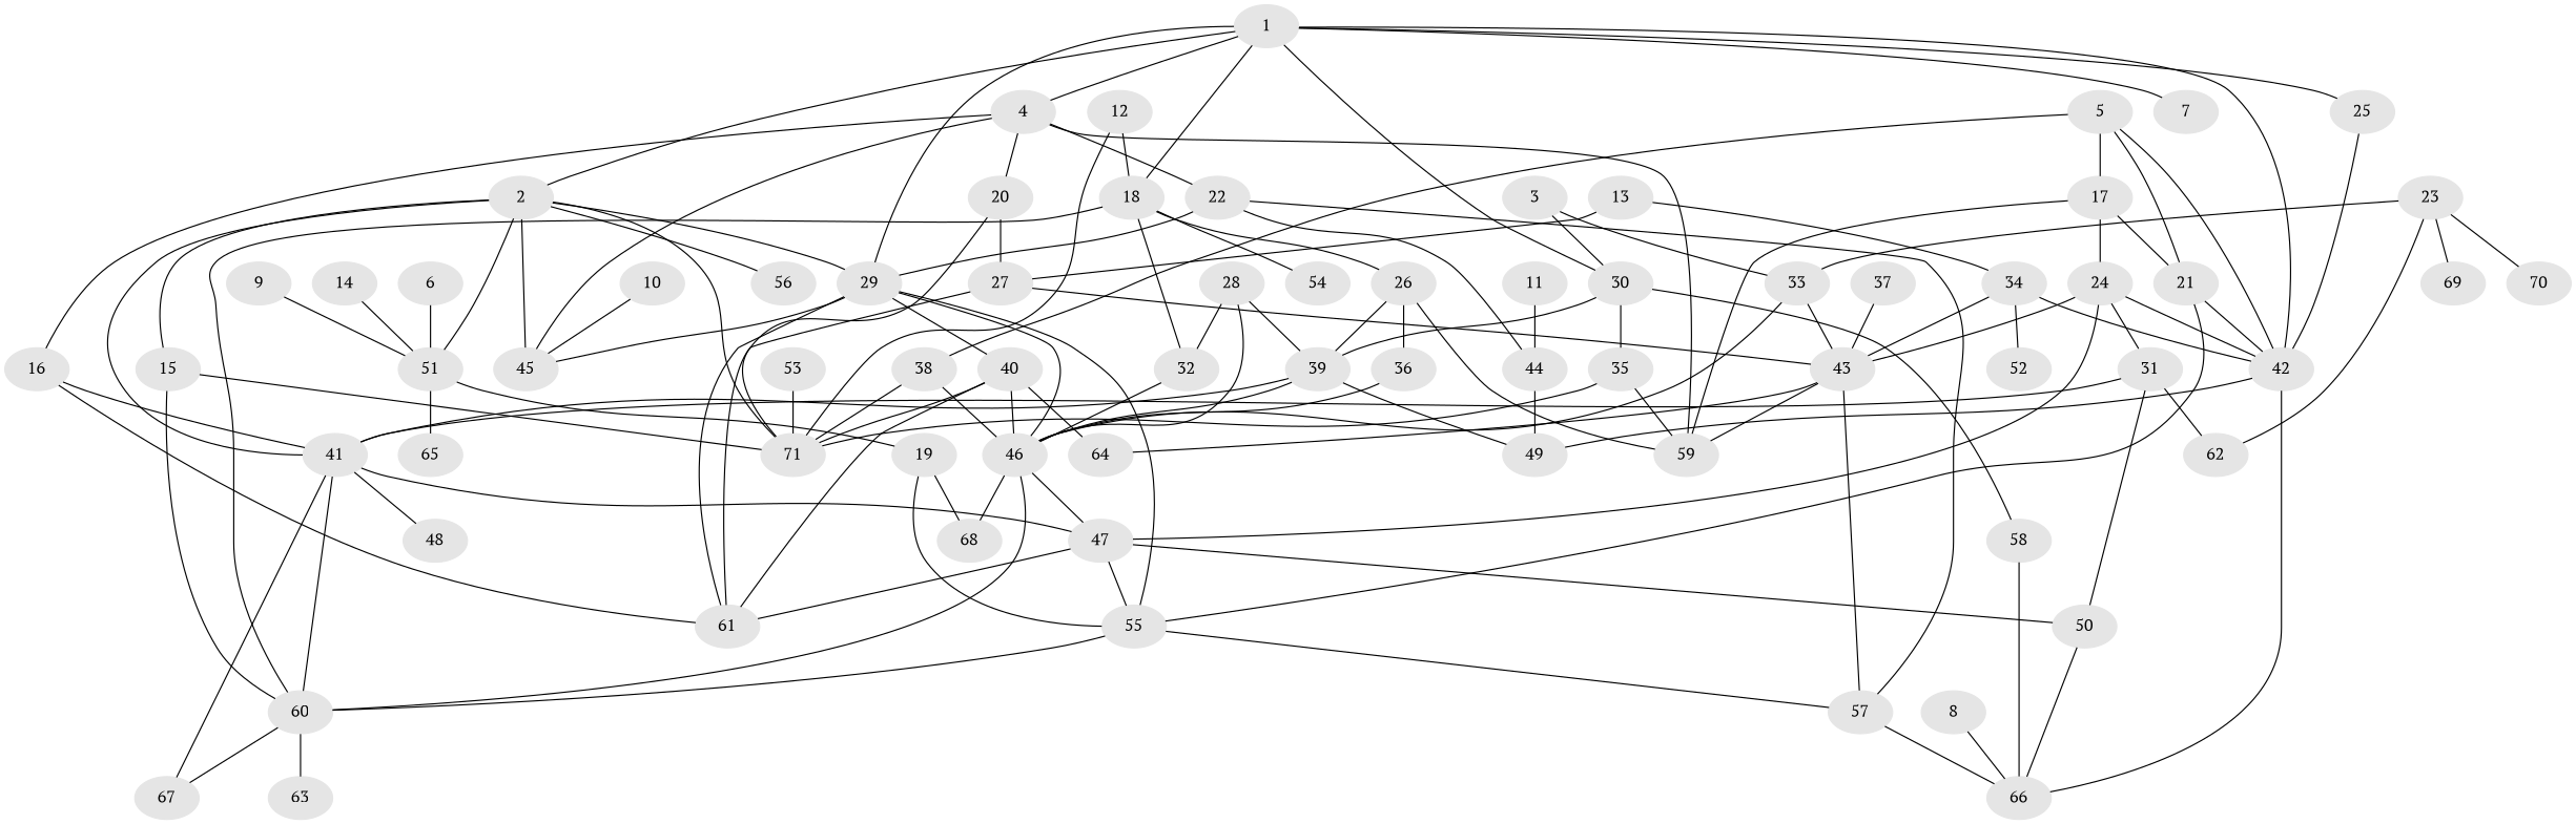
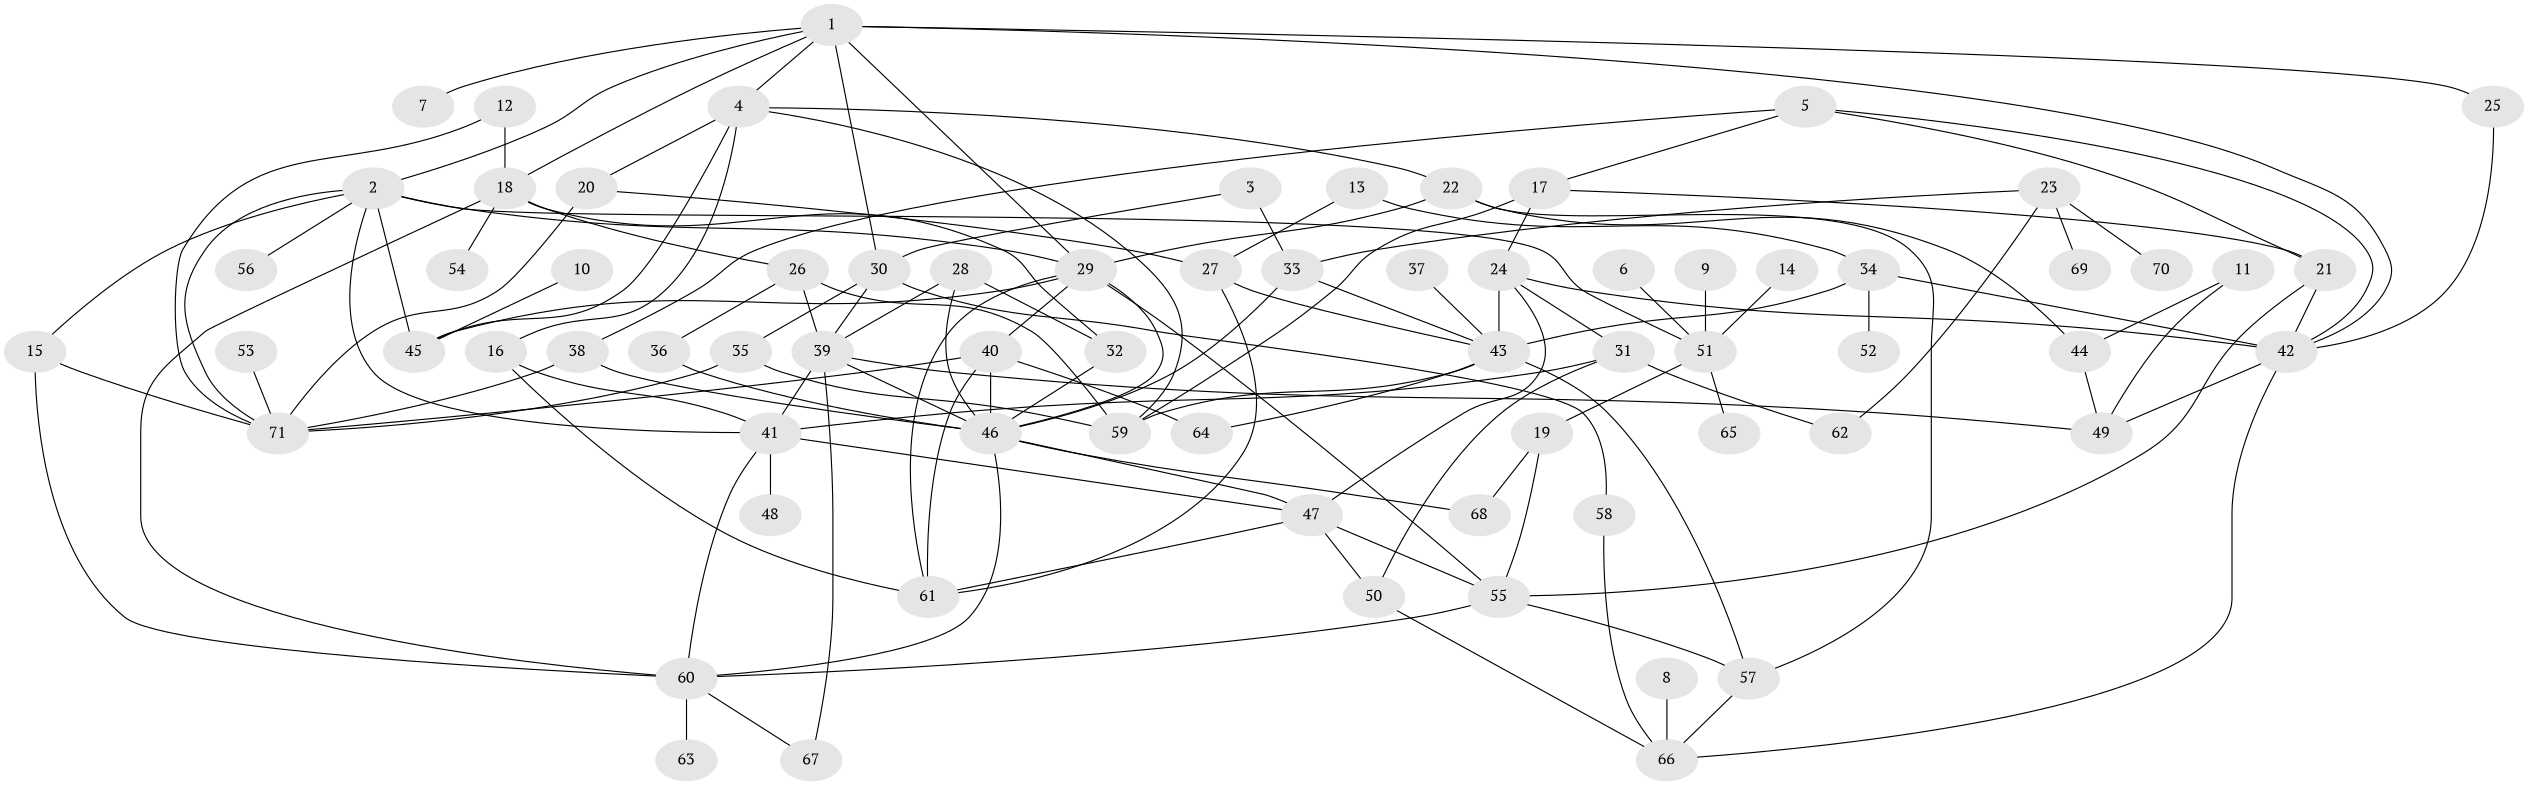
  graph {
    fontname="PT Serif"
    node [color=gray90 fontname="PT Serif" style=filled]
    edge [fontname="PT Serif" weight=1.0]
    1
    2
    4
    7
    18
    25
    29
    30
    42
    15
    41
    45
    51
    56
    71
    16
    20
    22
    59
    60
    26
    32
    54
    61
    55
    46
    40
    39
    35
    58
    66
    49
    21
    47
    48
    67
    19
    65
    3
    33
    43
    27
    44
    57
    5
    17
    38
    24
    6
    8
    9
    10
    11
    12
    13
    34
    52
    14
    63
    31
    36
    68
    23
    62
    69
    70
    50
    64
    28
    37
    53
    1 -- 2
    1 -- 4
    1 -- 7
    1 -- 18
    1 -- 25
    1 -- 29
    1 -- 30
    1 -- 42
    2 -- 29
    2 -- 15
    2 -- 41
    2 -- 45
    2 -- 51
    2 -- 56
    2 -- 71
    4 -- 45
    4 -- 16
    4 -- 20
    4 -- 22
    4 -- 59
    18 -- 60
    18 -- 26
    18 -- 32
    18 -- 54
    25 -- 42
    29 -- 45
    29 -- 61
    29 -- 55
    29 -- 46
    29 -- 40
    30 -- 39
    30 -- 35
    30 -- 58
    42 -- 66
    42 -- 49
    15 -- 71
    15 -- 60
    41 -- 60
    41 -- 47
    41 -- 48
-   41 -- 67
+   39 -- 67
    51 -- 19
    51 -- 65
    16 -- 41
    16 -- 61
    20 -- 71
    20 -- 27
    22 -- 29
    22 -- 44
    22 -- 57
    60 -- 67
    60 -- 63
    26 -- 59
    26 -- 39
    26 -- 36
    32 -- 46
    55 -- 60
    55 -- 57
    46 -- 60
    46 -- 47
    46 -- 68
    40 -- 71
    40 -- 61
    40 -- 46 [weight=2.0]
    40 -- 64
    39 -- 41
    39 -- 46
    39 -- 49
    35 -- 71
    35 -- 59
    58 -- 66
    21 -- 42
    21 -- 55
    47 -- 61
    47 -- 55
    47 -- 50
    19 -- 55
    19 -- 68
    3 -- 30
    3 -- 33
    33 -- 46
    33 -- 43
    43 -- 59
    43 -- 57
    43 -- 64
    27 -- 61
    27 -- 43
    44 -- 49
    57 -- 66
    5 -- 42
    5 -- 21
    5 -- 17
    5 -- 38
    17 -- 59
    17 -- 21
    17 -- 24
    38 -- 71
    38 -- 46 [weight=2.0]
    24 -- 42
    24 -- 47
    24 -- 43
    24 -- 31
    6 -- 51
    8 -- 66
    9 -- 51
    10 -- 45
+   11 -- 49
    11 -- 44
    12 -- 18
    12 -- 71
    13 -- 27
    13 -- 34
    34 -- 42
    34 -- 43
    34 -- 52
    14 -- 51
    31 -- 41
    31 -- 62
    31 -- 50
    36 -- 46 [weight=2.0]
    23 -- 33
    23 -- 62
    23 -- 69
    23 -- 70
    50 -- 66
    28 -- 32
    28 -- 46
    28 -- 39
    37 -- 43
    53 -- 71
  }
